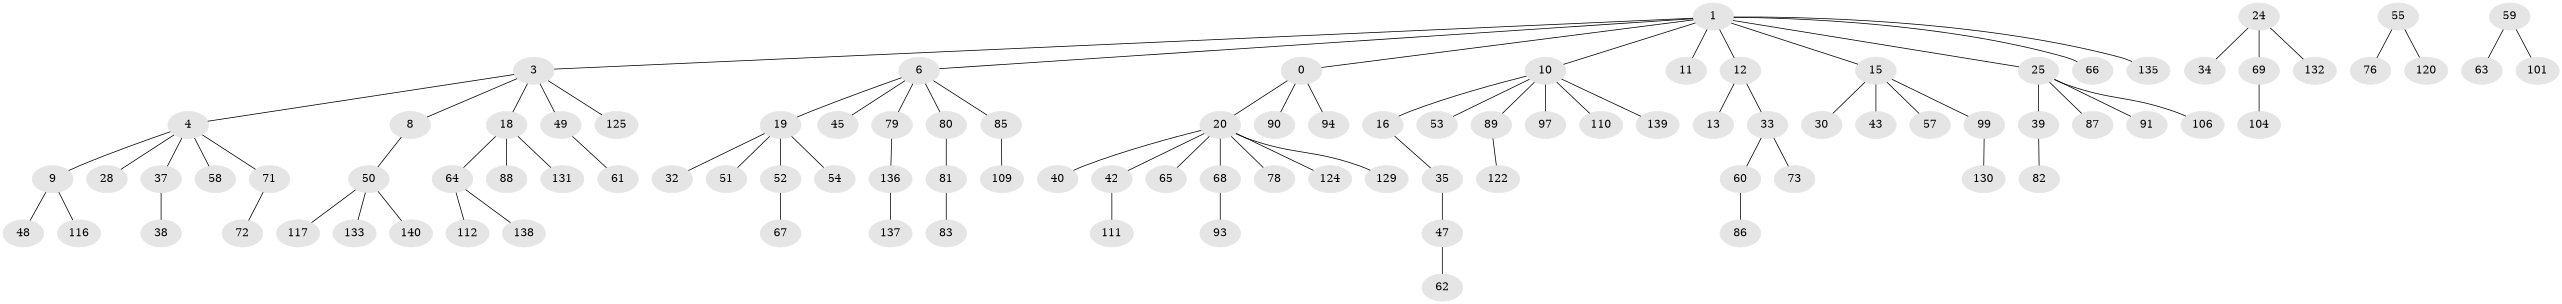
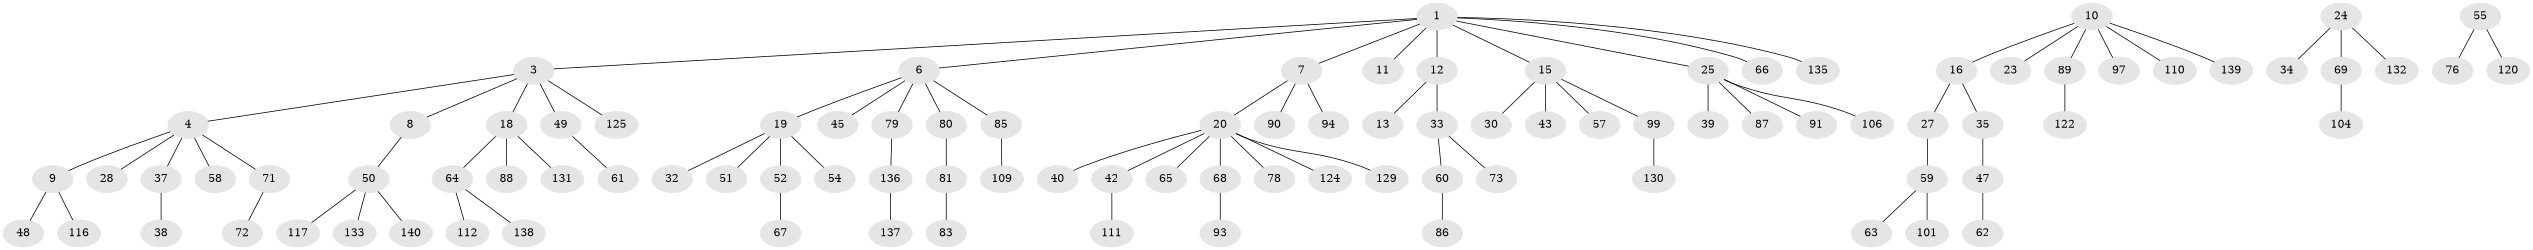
  graph {
    node [color=gray90 style=filled]
    1 [super="+2"]
    3 [super="+5"]
    6 [super="+17"]
-   7 [super="+31" label=0]
+   7 [super="+31"]
    10 [super="+95"]
    11
    12 [super="+44"]
    15 [super="+23"]
    25 [super="+46"]
    66 [super="+75"]
    135
    4 [super="+22"]
    8 [super="+103"]
    18 [super="+21"]
    49 [super="+118"]
    125
    19 [super="+41"]
    45
    79 [super="+84"]
    80
    85
    20 [super="+29"]
    90
    94
    16 [super="+114"]
-   53
+   53 [label=23]
    89
    97
    110
    139
    13
    33
    30 [super="+123"]
    43 [super="+128"]
    57
    99
    39 [super="+108"]
    87 [super="+102"]
    91
    106
    9 [super="+74"]
    28 [super="+92"]
    37 [super="+96"]
    58
    71
    50 [super="+98"]
    64 [super="+100"]
    88 [super="+134"]
    131
    61
    48 [super="+77"]
    116
    38
    72
    32
    51
    52 [super="+105"]
    54
    136
    81 [super="+107"]
    109 [super="+121"]
    40 [super="+113"]
    42
    65
    68
    78
    124
    129
    117 [super="+127"]
    133
    140
+   27 [super="+36"]
    35 [super="+56"]
    122
    60 [super="+141"]
    73
    24 [super="+26"]
    34
    69
    132
    55 [super="+70"]
    76
    120
    130
    59 [super="+115"]
    47
    112
    138
    67
    111
    93
    104
-   82 [super="+119"]
    63
    101
    86
    62 [super="+126"]
    137
    83
    1 -- 3
    1 -- 6
    1 -- 7
-   1 -- 10
    1 -- 11
    1 -- 12
    1 -- 15
    1 -- 25
    1 -- 66
    1 -- 135
    3 -- 4
    3 -- 8
    3 -- 18
    3 -- 49
    3 -- 125
    6 -- 19
    6 -- 45
    6 -- 79
    6 -- 80
    6 -- 85
    7 -- 20
    7 -- 90
    7 -- 94
    10 -- 16
    10 -- 53
    10 -- 89
    10 -- 97
    10 -- 110
    10 -- 139
    12 -- 13
    12 -- 33
    15 -- 30
    15 -- 43
    15 -- 57
    15 -- 99
    25 -- 39
    25 -- 87
    25 -- 91
    25 -- 106
    4 -- 9
    4 -- 28
    4 -- 37
    4 -- 58
    4 -- 71
    8 -- 50
    18 -- 64
    18 -- 88
    18 -- 131
    49 -- 61
    19 -- 32
    19 -- 51
    19 -- 52
    19 -- 54
    79 -- 136
    80 -- 81
    85 -- 109
    20 -- 40
    20 -- 42
    20 -- 65
    20 -- 68
    20 -- 78
    20 -- 124
    20 -- 129
+   16 -- 27
    16 -- 35
    89 -- 122
    33 -- 60
    33 -- 73
    99 -- 130
-   39 -- 82
    9 -- 48
    9 -- 116
    37 -- 38
    71 -- 72
    50 -- 117
    50 -- 133
    50 -- 140
    64 -- 112
    64 -- 138
    52 -- 67
    136 -- 137
    81 -- 83
    42 -- 111
    68 -- 93
+   27 -- 59
    35 -- 47
    60 -- 86
    24 -- 34
    24 -- 69
    24 -- 132
    69 -- 104
    55 -- 76
    55 -- 120
    59 -- 63
    59 -- 101
    47 -- 62
  }
